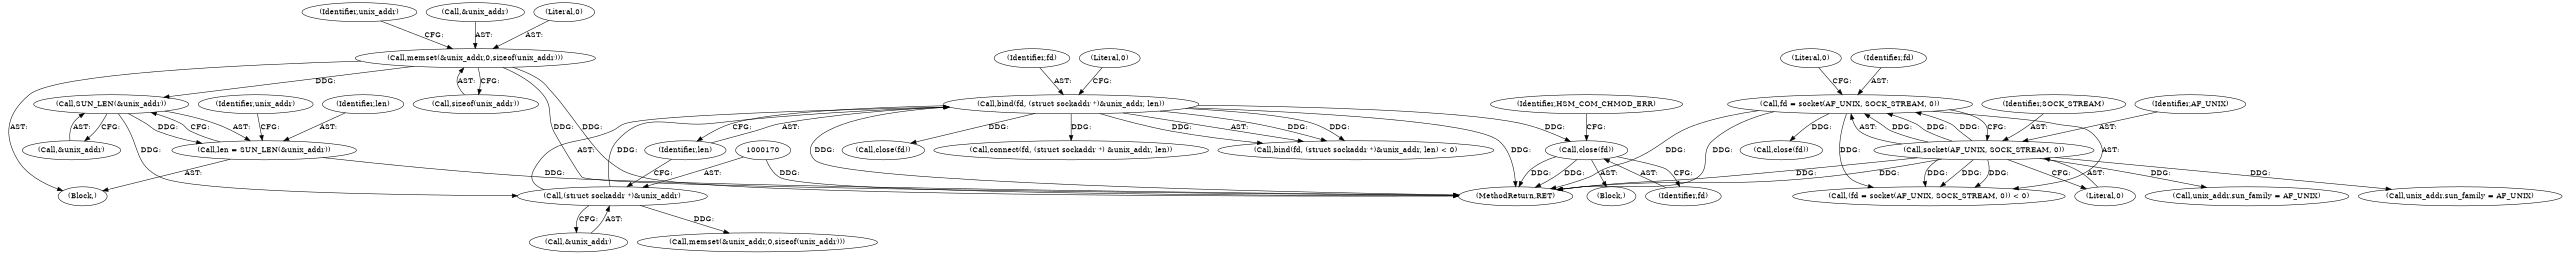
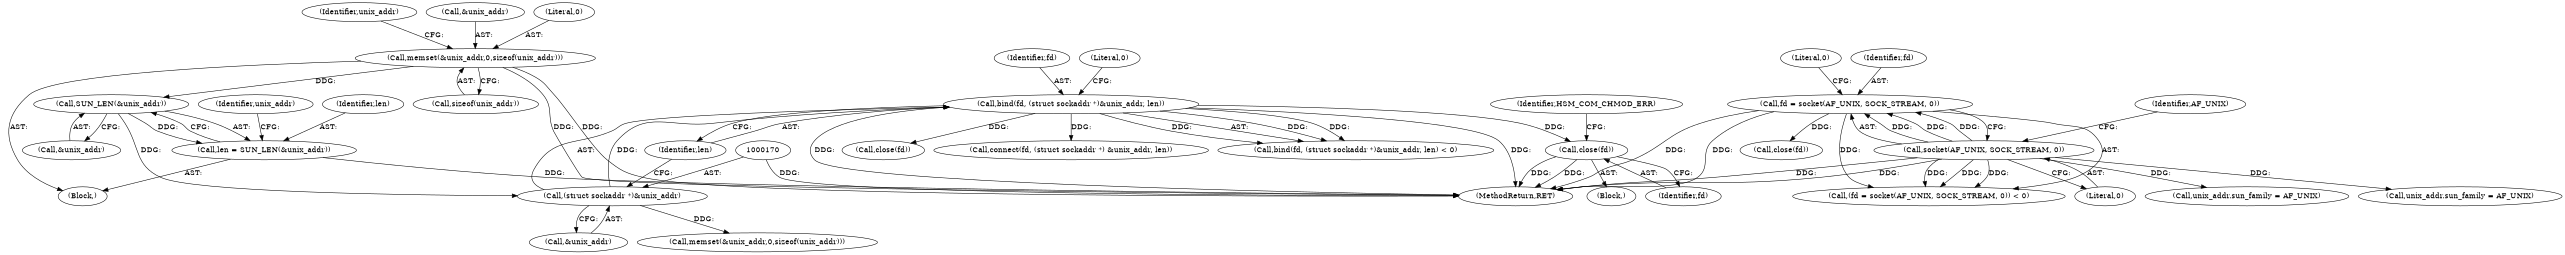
  digraph {
    n1 [label="(Call,close(fd))"]
    n2 [label="(Identifier,fd)"]
    n3 [label="(Block,)"]
    n4 [label="(MethodReturn,RET)"]
    n5 [label="(Call,bind(fd, (struct sockaddr *)&unix_addr, len))"]
    n6 [label="(Call,close(fd))"]
    n7 [label="(Call,connect(fd, (struct sockaddr *) &unix_addr, len))"]
    n8 [label="(Call,bind(fd, (struct sockaddr *)&unix_addr, len) < 0)"]
    n9 [label="(Identifier,len)"]
    n10 [label="(Call,(struct sockaddr *)&unix_addr)"]
    n11 [label="(Call,fd = socket(AF_UNIX, SOCK_STREAM, 0))"]
    n12 [label="(Call,socket(AF_UNIX, SOCK_STREAM, 0))"]
    n13 [label="(Call,close(fd))"]
    n14 [label="(Call,(fd = socket(AF_UNIX, SOCK_STREAM, 0)) < 0)"]
    n15 [label="(Literal,0)"]
    n16 [label="(Call,unix_addr.sun_family = AF_UNIX)"]
    n17 [label="(Call,unix_addr.sun_family = AF_UNIX)"]
    n18 [label="(Call,&unix_addr)"]
    n19 [label="(Call,memset(&unix_addr,0,sizeof(unix_addr)))"]
    n20 [label="(Call,SUN_LEN(&unix_addr))"]
    n21 [label="(Call,len = SUN_LEN(&unix_addr))"]
    n22 [label="(Call,&unix_addr)"]
    n23 [label="(Block,)"]
    n24 [label="(Call,memset(&unix_addr,0,sizeof(unix_addr)))"]
    n25 [label="(Call,sizeof(unix_addr))"]
    n26 [label="(Identifier,HSM_COM_CHMOD_ERR)"]
    n27 [label="(Identifier,unix_addr)"]
    n28 [label="(Identifier,unix_addr)"]
    n29 [label="(Call,&unix_addr)"]
    n30 [label="(Literal,0)"]
    n31 [label="(Literal,0)"]
    n32 [label="(Identifier,AF_UNIX)"]
    n33 [label="(Identifier,fd)"]
    n34 [label="(Identifier,len)"]
    n35 [label="(Literal,0)"]
-   n36 [label="(Identifier,SOCK_STREAM)"]
    n37 [label="(Identifier,fd)"]
    1000170
    n1 -> n2 [label="CFG: "]
    n1 -> n3 [label="AST: "]
    n1 -> n4 [label="DDG: "]
    n1 -> n4 [label="DDG: "]
    n2 -> n1 [label="AST: "]
    n5 -> n1 [label="DDG: "]
    n5 -> n4 [label="DDG: "]
    n5 -> n4 [label="DDG: "]
    n5 -> n6 [label="DDG: "]
    n5 -> n7 [label="DDG: "]
    n5 -> n8 [label="AST: "]
    n5 -> n8 [label="DDG: "]
    n5 -> n8 [label="DDG: "]
    n5 -> n8 [label="DDG: "]
    n5 -> n9 [label="CFG: "]
    n9 -> n5 [label="AST: "]
    n9 -> n10 [label="CFG: "]
    n10 -> n5 [label="AST: "]
    n10 -> n5 [label="DDG: "]
    n10 -> n18 [label="CFG: "]
    n10 -> n19 [label="DDG: "]
    n11 -> n4 [label="DDG: "]
    n11 -> n4 [label="DDG: "]
    n11 -> n12 [label="CFG: "]
    n11 -> n13 [label="DDG: "]
    n11 -> n14 [label="AST: "]
    n11 -> n14 [label="DDG: "]
    n12 -> n4 [label="DDG: "]
    n12 -> n4 [label="DDG: "]
    n12 -> n11 [label="AST: "]
    n12 -> n11 [label="DDG: "]
    n12 -> n11 [label="DDG: "]
    n12 -> n11 [label="DDG: "]
    n12 -> n14 [label="DDG: "]
    n12 -> n14 [label="DDG: "]
    n12 -> n14 [label="DDG: "]
    n12 -> n15 [label="CFG: "]
    n12 -> n16 [label="DDG: "]
    n12 -> n17 [label="DDG: "]
    n15 -> n12 [label="AST: "]
    n18 -> n10 [label="AST: "]
    n20 -> n10 [label="DDG: "]
    n20 -> n21 [label="AST: "]
    n20 -> n21 [label="DDG: "]
    n20 -> n22 [label="CFG: "]
    n21 -> n4 [label="DDG: "]
    n21 -> n20 [label="CFG: "]
    n21 -> n23 [label="AST: "]
    n22 -> n20 [label="AST: "]
    n24 -> n4 [label="DDG: "]
    n24 -> n4 [label="DDG: "]
    n24 -> n20 [label="DDG: "]
    n24 -> n23 [label="AST: "]
    n24 -> n25 [label="CFG: "]
    n25 -> n24 [label="AST: "]
    n26 -> n1 [label="CFG: "]
    n27 -> n24 [label="CFG: "]
    n28 -> n21 [label="CFG: "]
    n29 -> n24 [label="AST: "]
    n30 -> n5 [label="CFG: "]
    n31 -> n24 [label="AST: "]
-   n32 -> n12 [label="AST: "]
+   n32 -> n12 [label="CFG: "]
    n33 -> n5 [label="AST: "]
    n34 -> n21 [label="AST: "]
    n35 -> n11 [label="CFG: "]
-   n36 -> n12 [label="AST: "]
    n37 -> n11 [label="AST: "]
    1000170 -> n4 [label="DDG: "]
    1000170 -> n10 [label="AST: "]
  }
